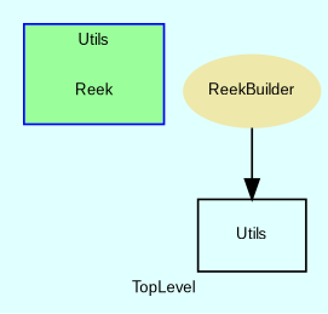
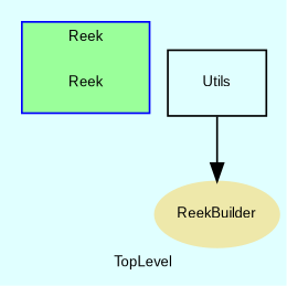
  digraph {
    bgcolor=lightcyan1
    compound=true
    fontname=Arial
    fontsize=8
    label=TopLevel
    node [color=black fontname=Arial fontsize=8]
    Reek [height=0.01 shape=plaintext width=0.75]
    n2 [color=palegoldenrod fontcolor=black label=ReekBuilder shape=ellipse style=filled]
    n3 [label=Utils shape=box]
    subgraph cluster_1 {
      color=blue
      fillcolor=palegreen1
-     label=Utils
+     label=Reek
      style=filled
      Reek
    }
-   n2 -> n3
+   n3 -> n2
  }
